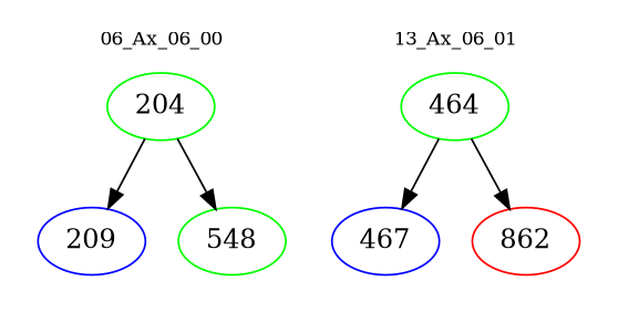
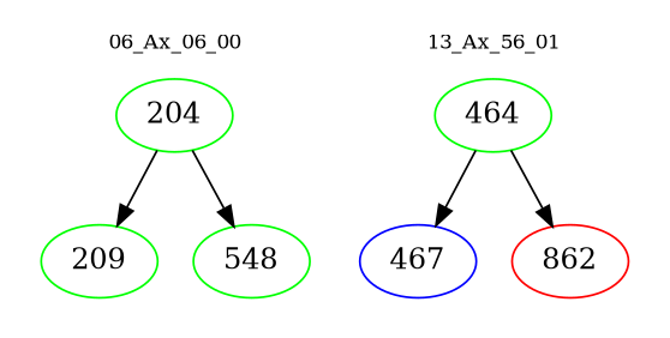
  digraph {
    node [color=green]
    edge [color=black]
    n1 [label=204]
-   n2 [color=blue label=209]
+   n2 [label=209]
    n3 [label=548]
    n4 [label=464]
    n5 [color=blue label=467]
    n6 [color=red label=862]
    subgraph cluster_1 {
      color=white
      fontsize=10
      label="06_Ax_06_00"
      n1
      n2
      n3
    }
    subgraph cluster_2 {
      color=white
      fontsize=10
-     label="13_Ax_06_01"
+     label="13_Ax_56_01"
      n4
      n5
      n6
    }
    n1 -> n2
    n1 -> n3
    n4 -> n5
    n4 -> n6
  }
